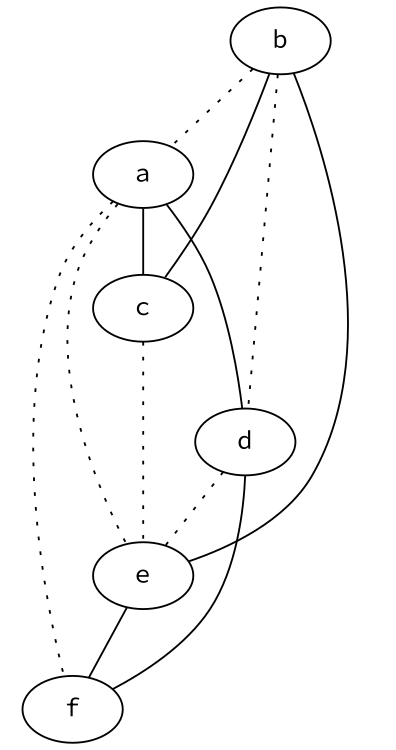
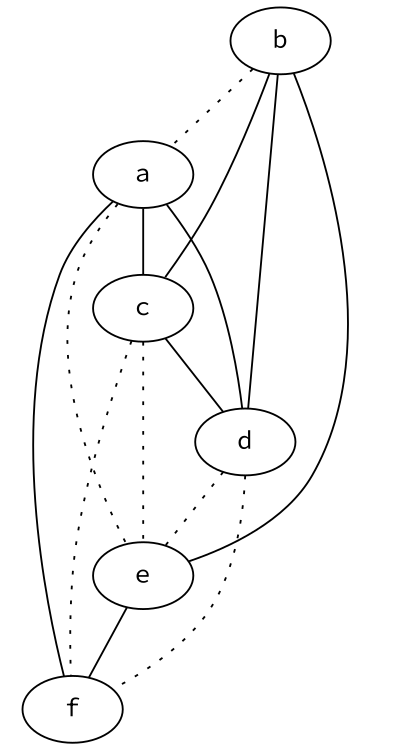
  graph {
    fontname="Source Code Pro"
    node [fontname="Source Code Pro"]
    edge [fontname="Source Code Pro"]
    a
    c
    d
    e
    f
    b
    a -- c
    a -- d
    a -- e [style=dotted]
-   a -- f [style=dotted]
+   a -- f
+   c -- d
    c -- e [style=dotted]
+   c -- f [style=dotted]
    d -- e [style=dotted]
-   d -- f
+   d -- f [style=dotted]
    e -- f
    b -- a [style=dotted]
    b -- c
-   b -- d [style=dotted]
+   b -- d
    b -- e [style=solid]
  }
